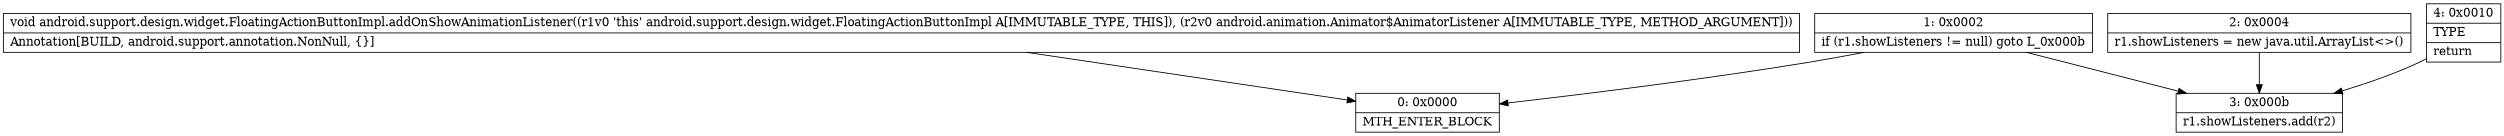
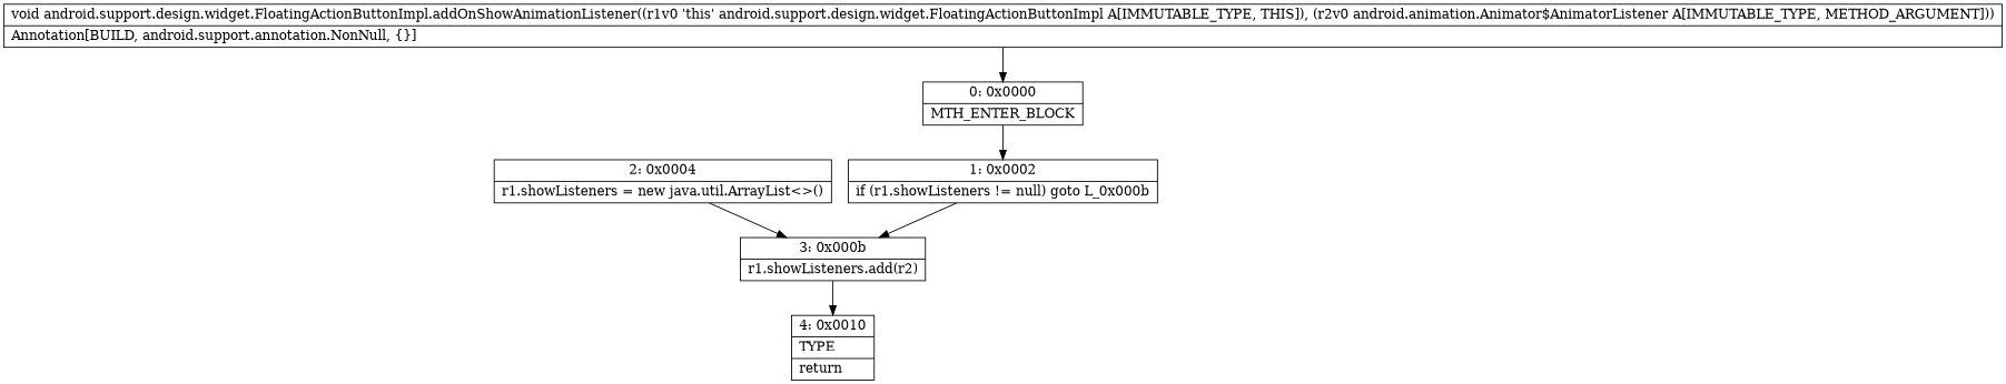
  digraph {
    node [shape=record]
    n1 [label="{0\:\ 0x0000|MTH_ENTER_BLOCK\l}"]
    n2 [label="{1\:\ 0x0002|if (r1.showListeners != null) goto L_0x000b\l}"]
    n3 [label="{3\:\ 0x000b|r1.showListeners.add(r2)\l}"]
    n4 [label="{2\:\ 0x0004|r1.showListeners = new java.util.ArrayList\<\>()\l}"]
    n5 [label="{4\:\ 0x0010|TYPE\l|return\l}"]
    n6 [label="{void android.support.design.widget.FloatingActionButtonImpl.addOnShowAnimationListener((r1v0 'this' android.support.design.widget.FloatingActionButtonImpl A[IMMUTABLE_TYPE, THIS]), (r2v0 android.animation.Animator$AnimatorListener A[IMMUTABLE_TYPE, METHOD_ARGUMENT]))  | Annotation[BUILD, android.support.annotation.NonNull, \{\}]\l}"]
-   n2 -> n1
+   n1 -> n2
    n2 -> n3
-   n5 -> n3
+   n3 -> n5
    n4 -> n3
    n6 -> n1
  }
